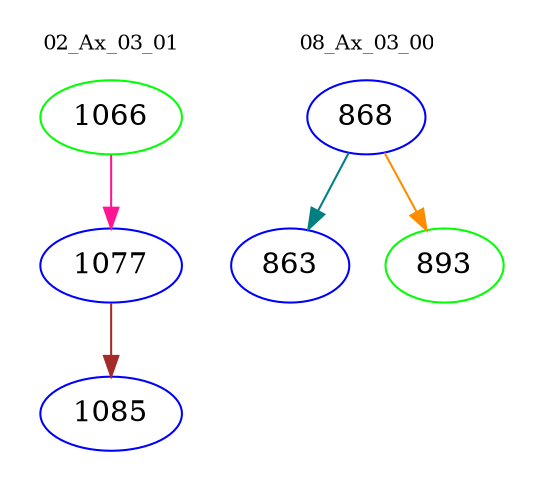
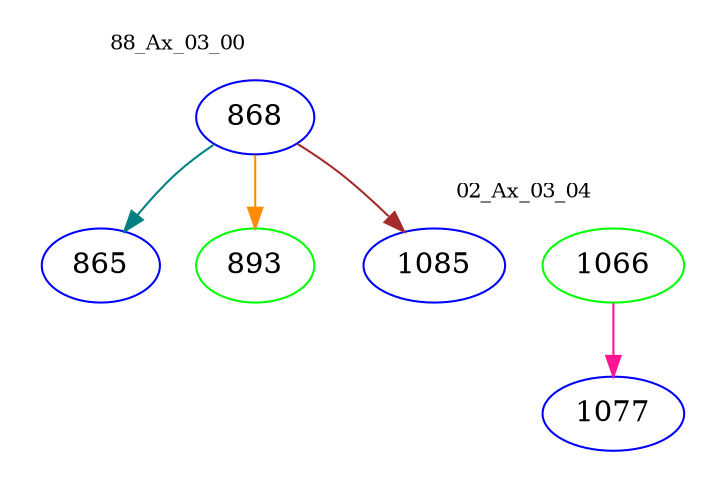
  digraph {
    node [color=blue]
    n1 [label=1077]
    n2 [color=green label=1066]
    n3 [label=1085]
    n4 [label=868]
-   n5 [label=863]
+   n5 [label=865]
    n6 [color=green label=893]
    subgraph cluster_1 {
      color=white
      fontsize=10
-     label="02_Ax_03_01"
+     label="02_Ax_03_04"
      n1
      n2
      n3
    }
    subgraph cluster_2 {
      color=white
      fontsize=10
-     label="08_Ax_03_00"
+     label="88_Ax_03_00"
      n4
      n5
      n6
    }
-   n1 -> n3 [color=brown]
+   n4 -> n3 [color=brown]
    n2 -> n1 [color=deeppink]
    n4 -> n5 [color=teal]
    n4 -> n6 [color=darkorange]
  }
